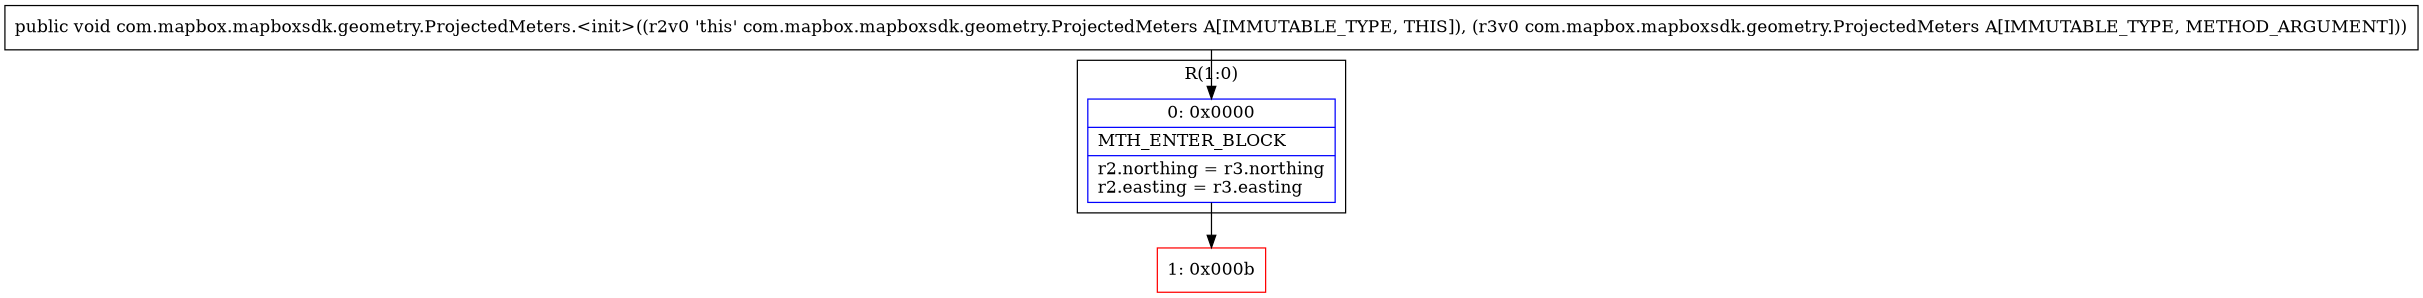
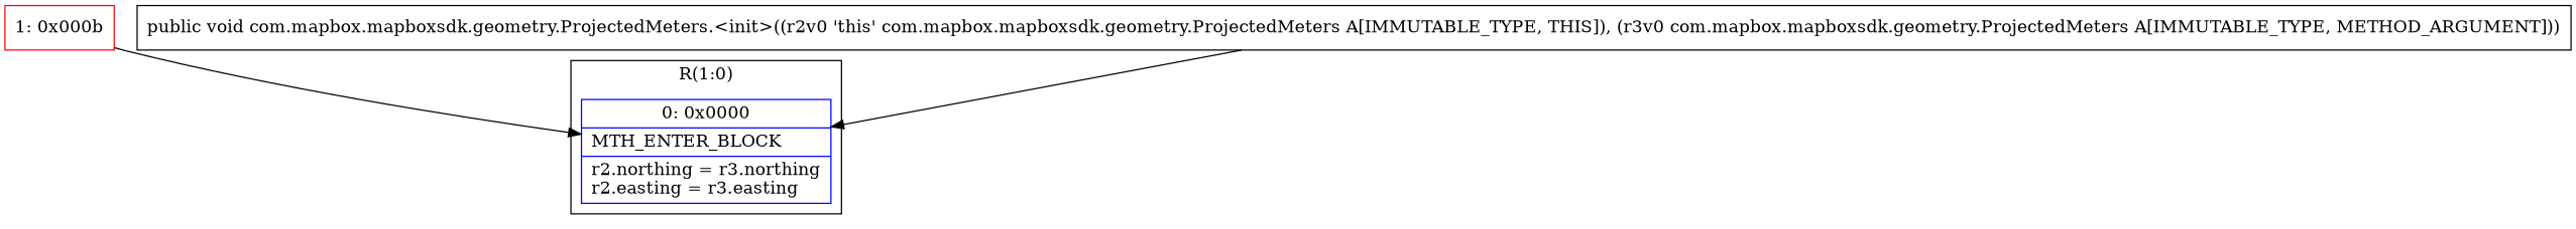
  digraph {
    node [shape=record]
    n1 [color=blue label="{0\:\ 0x0000|MTH_ENTER_BLOCK\l|r2.northing = r3.northing\lr2.easting = r3.easting\l}"]
    n2 [color=red label="{1\:\ 0x000b}"]
    n3 [label="{public void com.mapbox.mapboxsdk.geometry.ProjectedMeters.\<init\>((r2v0 'this' com.mapbox.mapboxsdk.geometry.ProjectedMeters A[IMMUTABLE_TYPE, THIS]), (r3v0 com.mapbox.mapboxsdk.geometry.ProjectedMeters A[IMMUTABLE_TYPE, METHOD_ARGUMENT])) }"]
    subgraph cluster_1 {
      label="R(1:0)"
      n1
    }
-   n1 -> n2
+   n2 -> n1
    n3 -> n1
  }
